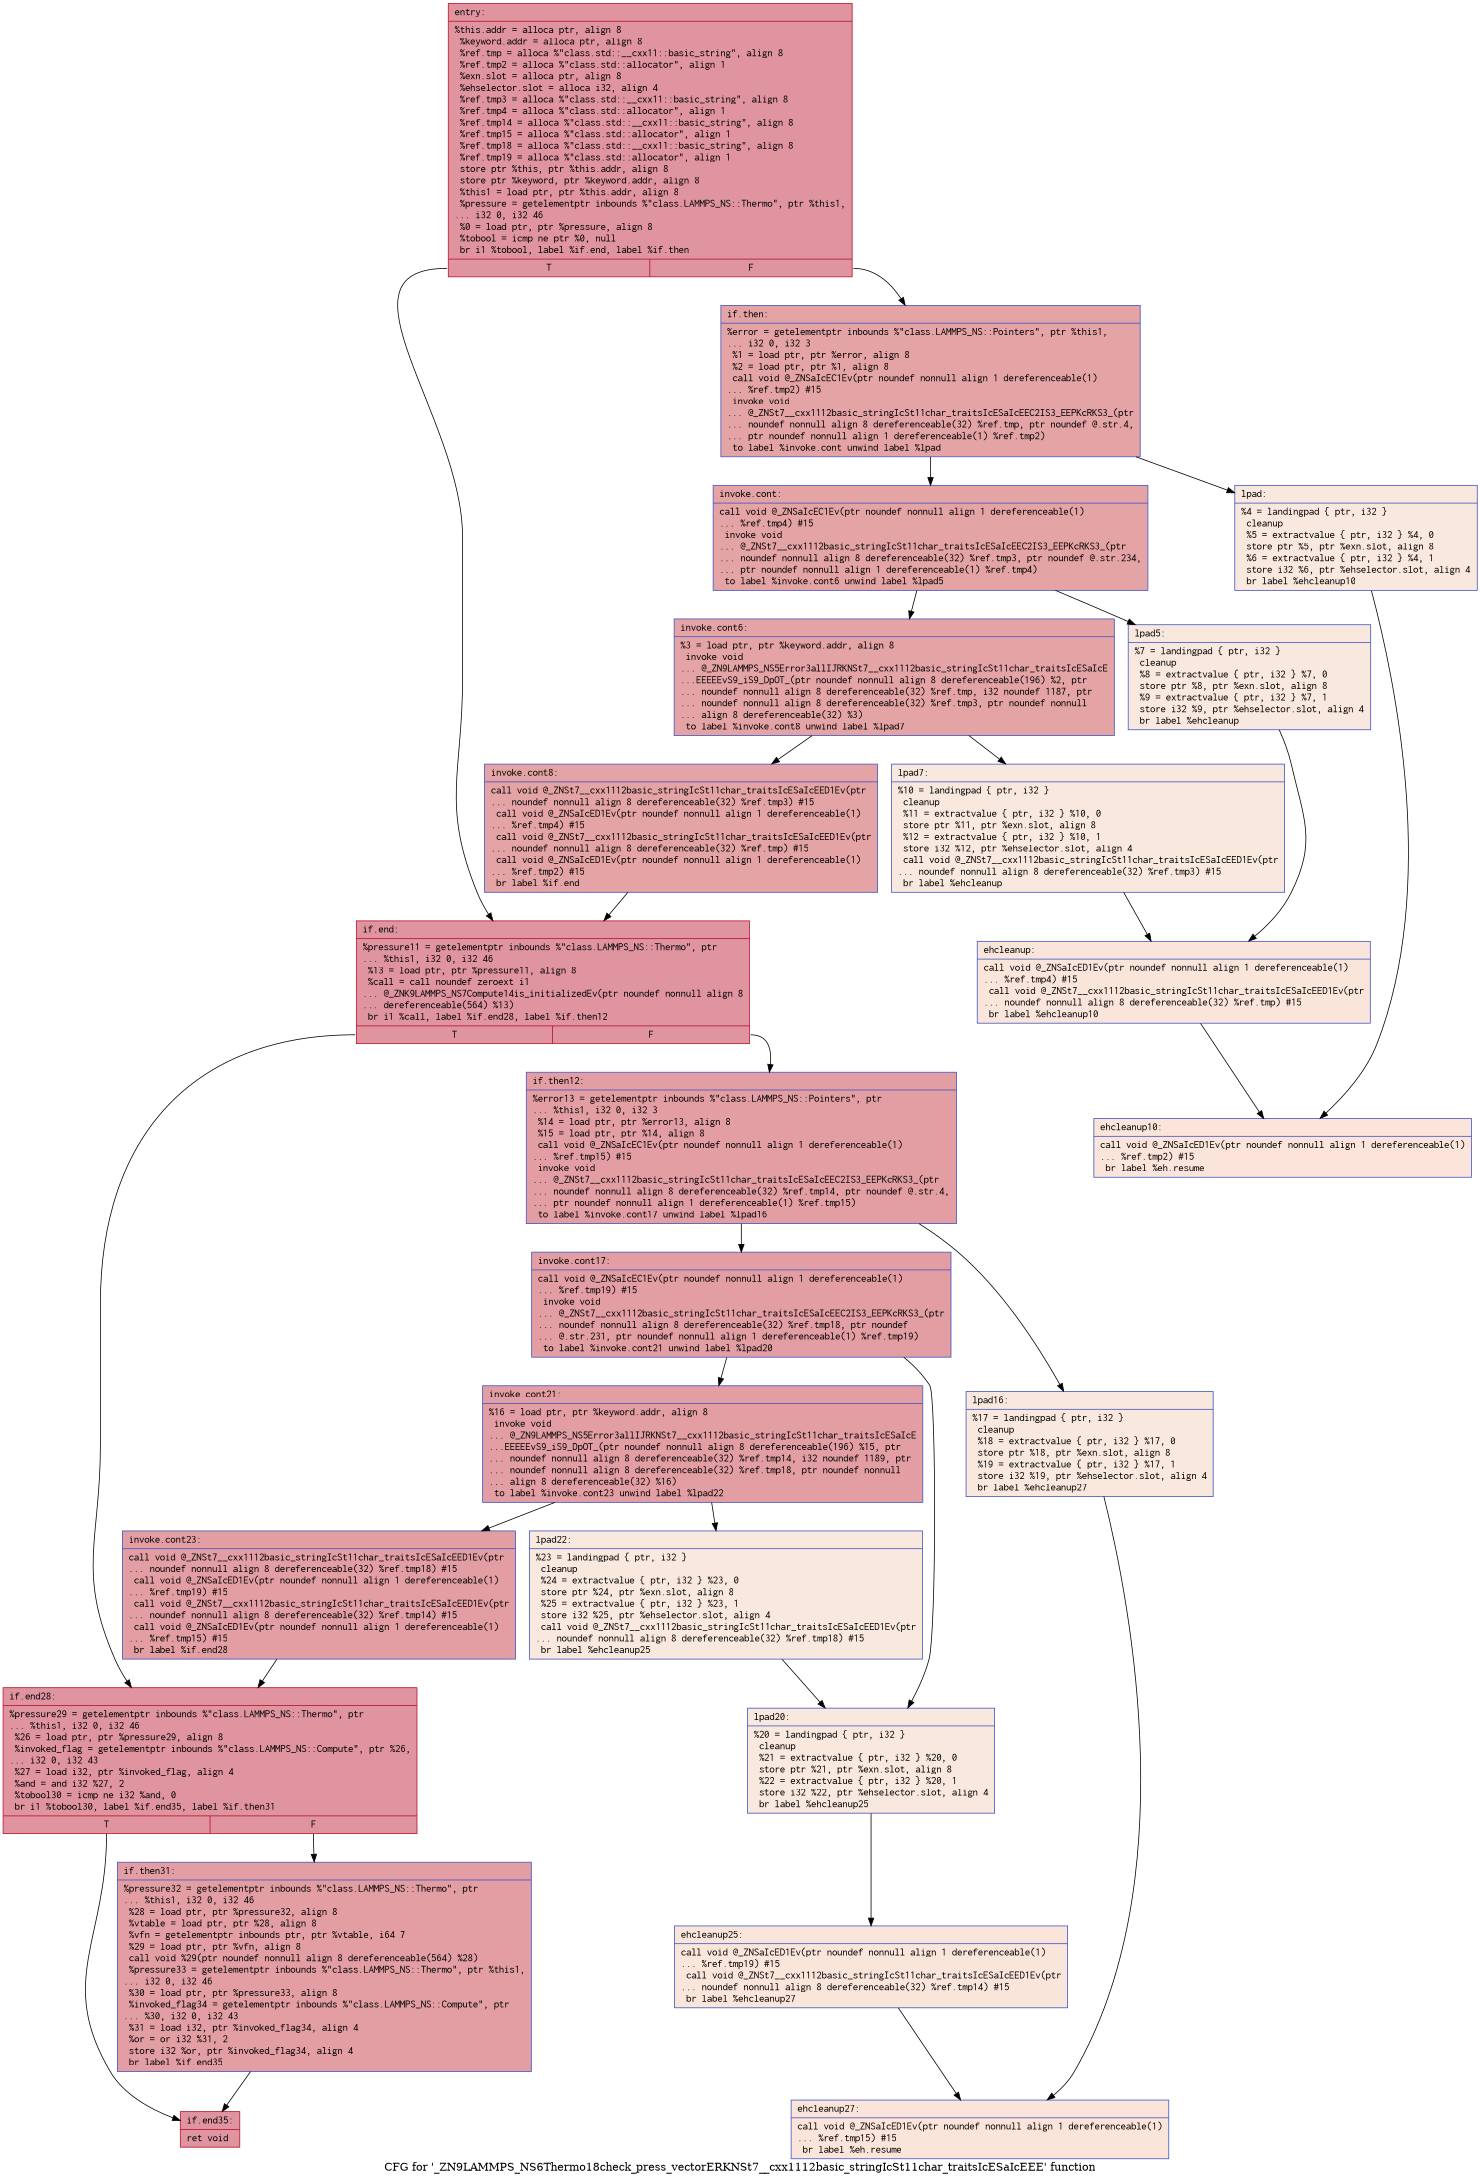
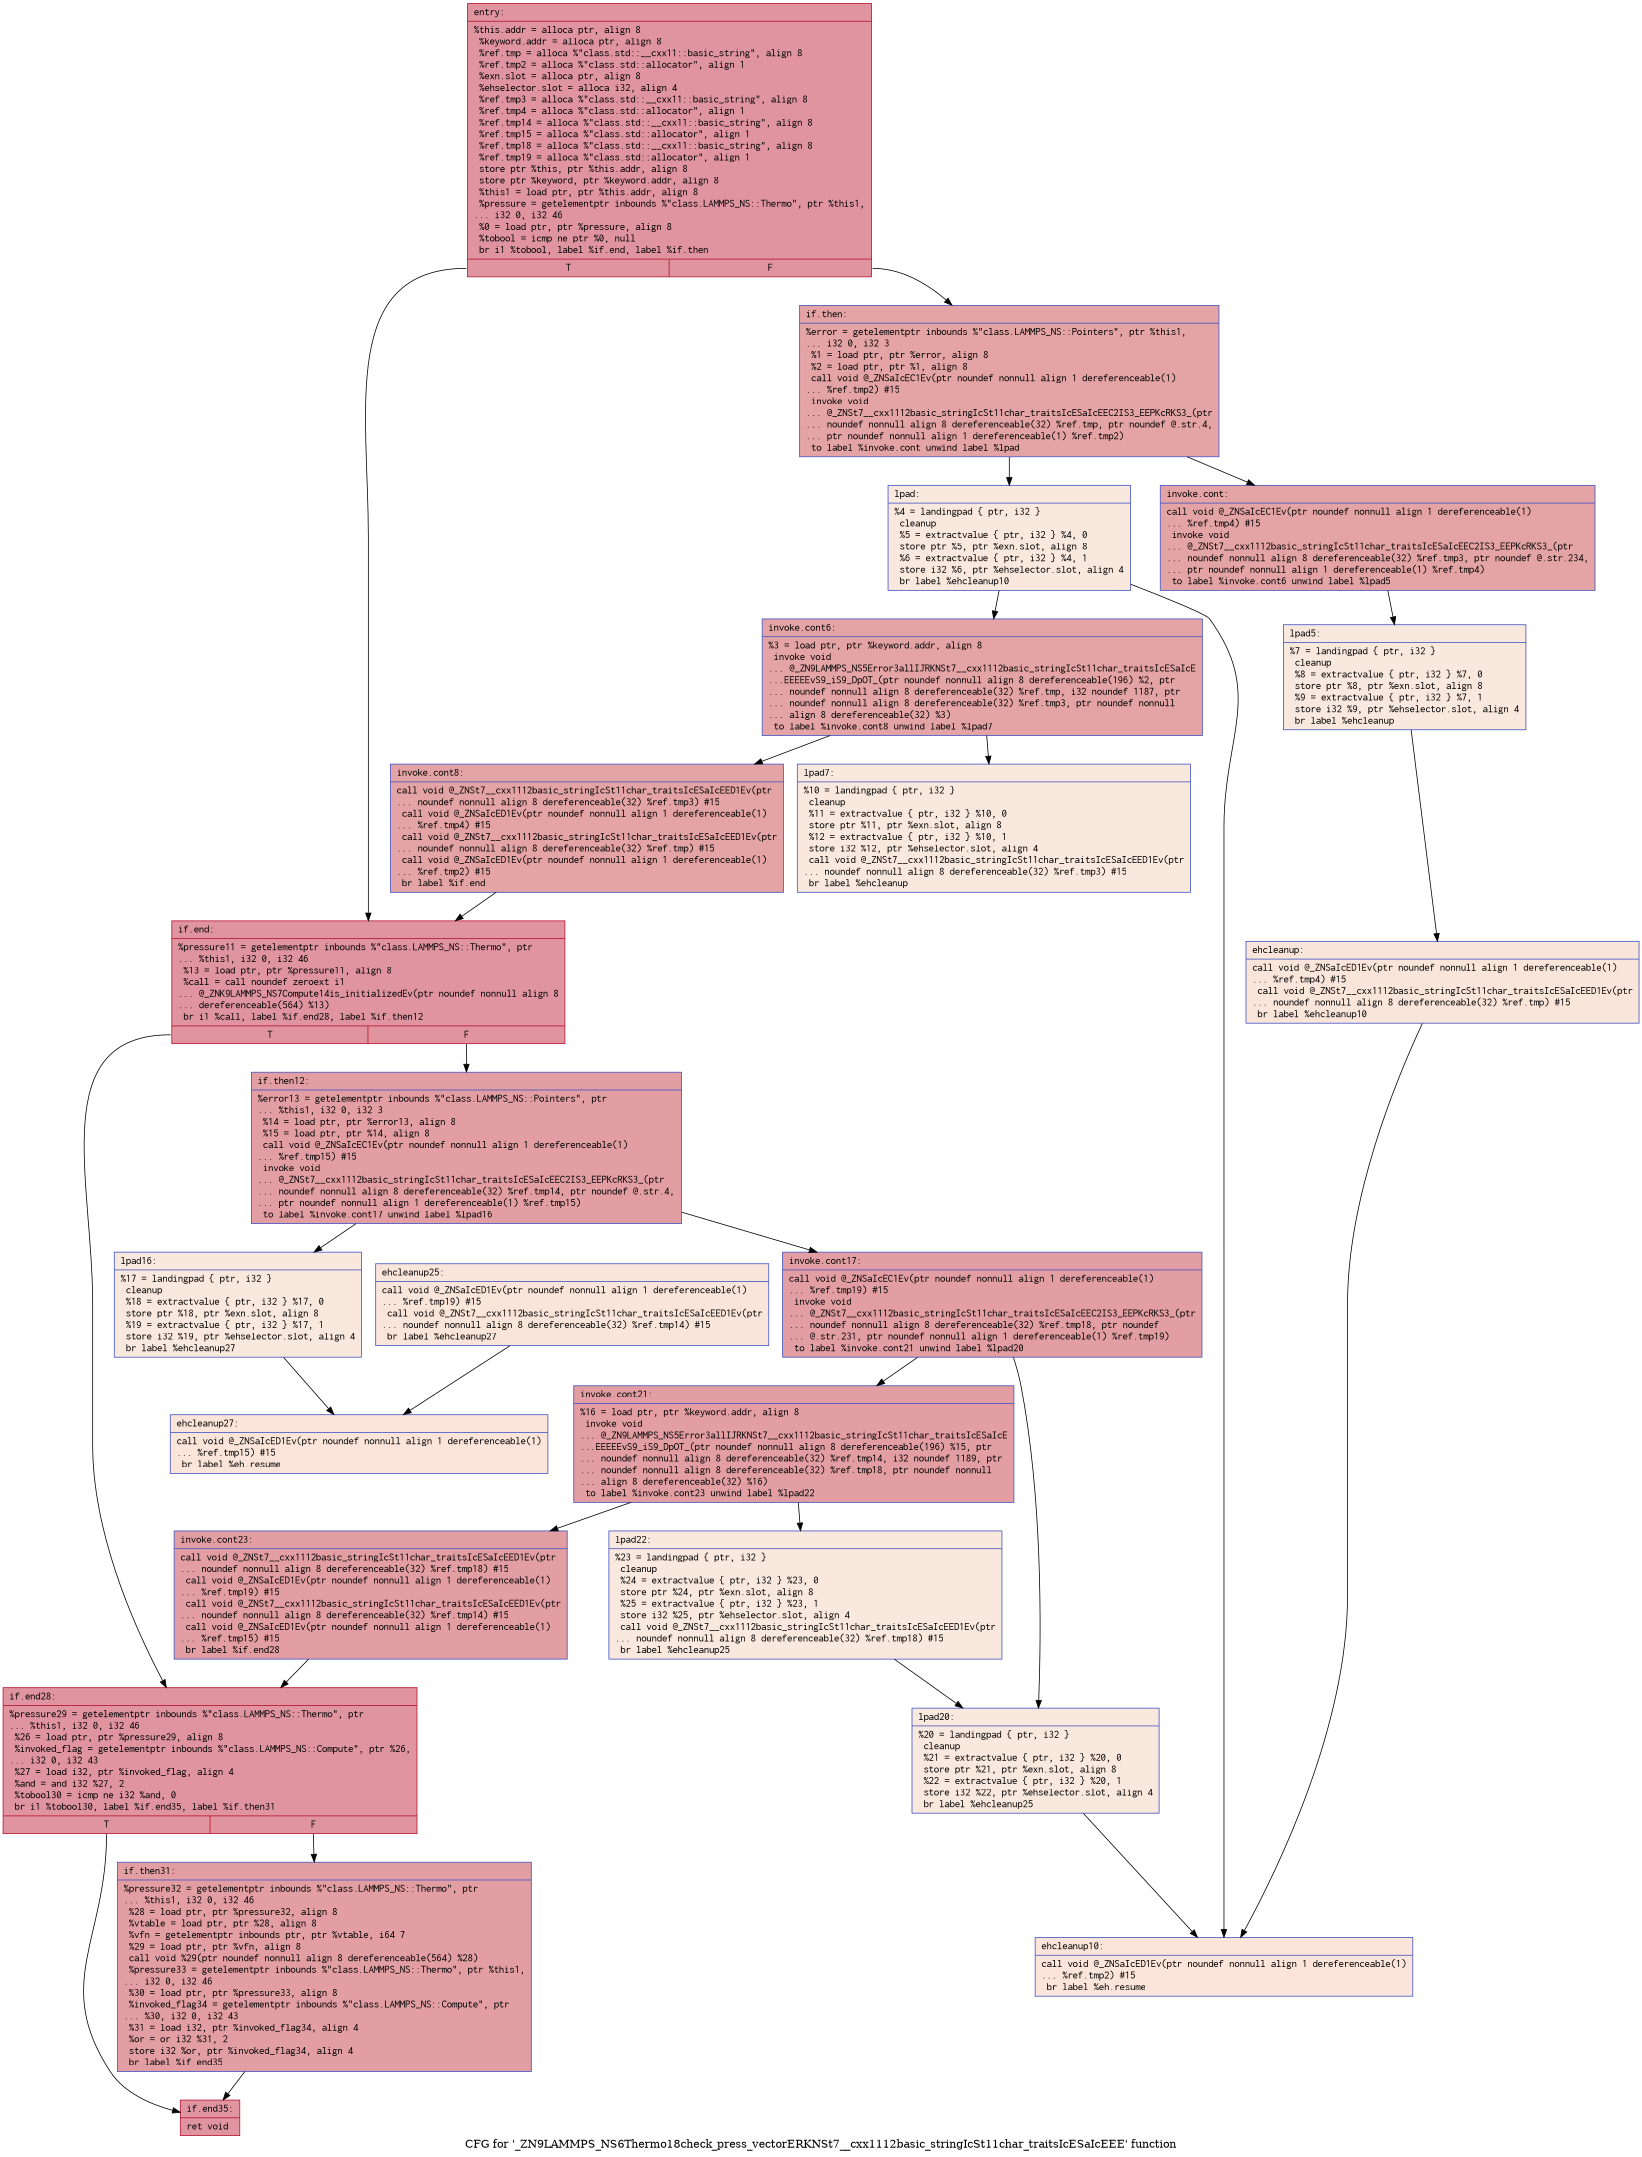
  digraph {
    label="CFG for '_ZN9LAMMPS_NS6Thermo18check_press_vectorERKNSt7__cxx1112basic_stringIcSt11char_traitsIcESaIcEEE' function"
    node [color="#3d50c3ff" fillcolor="#f2cab570" fontname=Courier shape=record style=filled]
    n1 [color="#b70d28ff" fillcolor="#b70d2870" label="{entry:\l|  %this.addr = alloca ptr, align 8\l  %keyword.addr = alloca ptr, align 8\l  %ref.tmp = alloca %\"class.std::__cxx11::basic_string\", align 8\l  %ref.tmp2 = alloca %\"class.std::allocator\", align 1\l  %exn.slot = alloca ptr, align 8\l  %ehselector.slot = alloca i32, align 4\l  %ref.tmp3 = alloca %\"class.std::__cxx11::basic_string\", align 8\l  %ref.tmp4 = alloca %\"class.std::allocator\", align 1\l  %ref.tmp14 = alloca %\"class.std::__cxx11::basic_string\", align 8\l  %ref.tmp15 = alloca %\"class.std::allocator\", align 1\l  %ref.tmp18 = alloca %\"class.std::__cxx11::basic_string\", align 8\l  %ref.tmp19 = alloca %\"class.std::allocator\", align 1\l  store ptr %this, ptr %this.addr, align 8\l  store ptr %keyword, ptr %keyword.addr, align 8\l  %this1 = load ptr, ptr %this.addr, align 8\l  %pressure = getelementptr inbounds %\"class.LAMMPS_NS::Thermo\", ptr %this1,\l... i32 0, i32 46\l  %0 = load ptr, ptr %pressure, align 8\l  %tobool = icmp ne ptr %0, null\l  br i1 %tobool, label %if.end, label %if.then\l|{<s0>T|<s1>F}}"]
    n2 [color="#b70d28ff" fillcolor="#b70d2870" label="{if.end:\l|  %pressure11 = getelementptr inbounds %\"class.LAMMPS_NS::Thermo\", ptr\l... %this1, i32 0, i32 46\l  %13 = load ptr, ptr %pressure11, align 8\l  %call = call noundef zeroext i1\l... @_ZNK9LAMMPS_NS7Compute14is_initializedEv(ptr noundef nonnull align 8\l... dereferenceable(564) %13)\l  br i1 %call, label %if.end28, label %if.then12\l|{<s0>T|<s1>F}}"]
    n3 [fillcolor="#c32e3170" label="{if.then:\l|  %error = getelementptr inbounds %\"class.LAMMPS_NS::Pointers\", ptr %this1,\l... i32 0, i32 3\l  %1 = load ptr, ptr %error, align 8\l  %2 = load ptr, ptr %1, align 8\l  call void @_ZNSaIcEC1Ev(ptr noundef nonnull align 1 dereferenceable(1)\l... %ref.tmp2) #15\l  invoke void\l... @_ZNSt7__cxx1112basic_stringIcSt11char_traitsIcESaIcEEC2IS3_EEPKcRKS3_(ptr\l... noundef nonnull align 8 dereferenceable(32) %ref.tmp, ptr noundef @.str.4,\l... ptr noundef nonnull align 1 dereferenceable(1) %ref.tmp2)\l          to label %invoke.cont unwind label %lpad\l}"]
    n4 [color="#b70d28ff" fillcolor="#b70d2870" label="{if.end28:\l|  %pressure29 = getelementptr inbounds %\"class.LAMMPS_NS::Thermo\", ptr\l... %this1, i32 0, i32 46\l  %26 = load ptr, ptr %pressure29, align 8\l  %invoked_flag = getelementptr inbounds %\"class.LAMMPS_NS::Compute\", ptr %26,\l... i32 0, i32 43\l  %27 = load i32, ptr %invoked_flag, align 4\l  %and = and i32 %27, 2\l  %tobool30 = icmp ne i32 %and, 0\l  br i1 %tobool30, label %if.end35, label %if.then31\l|{<s0>T|<s1>F}}"]
    n5 [fillcolor="#be242e70" label="{if.then12:\l|  %error13 = getelementptr inbounds %\"class.LAMMPS_NS::Pointers\", ptr\l... %this1, i32 0, i32 3\l  %14 = load ptr, ptr %error13, align 8\l  %15 = load ptr, ptr %14, align 8\l  call void @_ZNSaIcEC1Ev(ptr noundef nonnull align 1 dereferenceable(1)\l... %ref.tmp15) #15\l  invoke void\l... @_ZNSt7__cxx1112basic_stringIcSt11char_traitsIcESaIcEEC2IS3_EEPKcRKS3_(ptr\l... noundef nonnull align 8 dereferenceable(32) %ref.tmp14, ptr noundef @.str.4,\l... ptr noundef nonnull align 1 dereferenceable(1) %ref.tmp15)\l          to label %invoke.cont17 unwind label %lpad16\l}"]
    n6 [fillcolor="#c32e3170" label="{invoke.cont:\l|  call void @_ZNSaIcEC1Ev(ptr noundef nonnull align 1 dereferenceable(1)\l... %ref.tmp4) #15\l  invoke void\l... @_ZNSt7__cxx1112basic_stringIcSt11char_traitsIcESaIcEEC2IS3_EEPKcRKS3_(ptr\l... noundef nonnull align 8 dereferenceable(32) %ref.tmp3, ptr noundef @.str.234,\l... ptr noundef nonnull align 1 dereferenceable(1) %ref.tmp4)\l          to label %invoke.cont6 unwind label %lpad5\l}"]
    n7 [label="{lpad:\l|  %4 = landingpad \{ ptr, i32 \}\l          cleanup\l  %5 = extractvalue \{ ptr, i32 \} %4, 0\l  store ptr %5, ptr %exn.slot, align 8\l  %6 = extractvalue \{ ptr, i32 \} %4, 1\l  store i32 %6, ptr %ehselector.slot, align 4\l  br label %ehcleanup10\l}"]
    n8 [color="#b70d28ff" fillcolor="#b70d2870" label="{if.end35:\l|  ret void\l}"]
    n9 [fillcolor="#be242e70" label="{if.then31:\l|  %pressure32 = getelementptr inbounds %\"class.LAMMPS_NS::Thermo\", ptr\l... %this1, i32 0, i32 46\l  %28 = load ptr, ptr %pressure32, align 8\l  %vtable = load ptr, ptr %28, align 8\l  %vfn = getelementptr inbounds ptr, ptr %vtable, i64 7\l  %29 = load ptr, ptr %vfn, align 8\l  call void %29(ptr noundef nonnull align 8 dereferenceable(564) %28)\l  %pressure33 = getelementptr inbounds %\"class.LAMMPS_NS::Thermo\", ptr %this1,\l... i32 0, i32 46\l  %30 = load ptr, ptr %pressure33, align 8\l  %invoked_flag34 = getelementptr inbounds %\"class.LAMMPS_NS::Compute\", ptr\l... %30, i32 0, i32 43\l  %31 = load i32, ptr %invoked_flag34, align 4\l  %or = or i32 %31, 2\l  store i32 %or, ptr %invoked_flag34, align 4\l  br label %if.end35\l}"]
    n10 [fillcolor="#be242e70" label="{invoke.cont17:\l|  call void @_ZNSaIcEC1Ev(ptr noundef nonnull align 1 dereferenceable(1)\l... %ref.tmp19) #15\l  invoke void\l... @_ZNSt7__cxx1112basic_stringIcSt11char_traitsIcESaIcEEC2IS3_EEPKcRKS3_(ptr\l... noundef nonnull align 8 dereferenceable(32) %ref.tmp18, ptr noundef\l... @.str.231, ptr noundef nonnull align 1 dereferenceable(1) %ref.tmp19)\l          to label %invoke.cont21 unwind label %lpad20\l}"]
    n11 [label="{lpad16:\l|  %17 = landingpad \{ ptr, i32 \}\l          cleanup\l  %18 = extractvalue \{ ptr, i32 \} %17, 0\l  store ptr %18, ptr %exn.slot, align 8\l  %19 = extractvalue \{ ptr, i32 \} %17, 1\l  store i32 %19, ptr %ehselector.slot, align 4\l  br label %ehcleanup27\l}"]
    n12 [fillcolor="#c32e3170" label="{invoke.cont6:\l|  %3 = load ptr, ptr %keyword.addr, align 8\l  invoke void\l... @_ZN9LAMMPS_NS5Error3allIJRKNSt7__cxx1112basic_stringIcSt11char_traitsIcESaIcE\l...EEEEEvS9_iS9_DpOT_(ptr noundef nonnull align 8 dereferenceable(196) %2, ptr\l... noundef nonnull align 8 dereferenceable(32) %ref.tmp, i32 noundef 1187, ptr\l... noundef nonnull align 8 dereferenceable(32) %ref.tmp3, ptr noundef nonnull\l... align 8 dereferenceable(32) %3)\l          to label %invoke.cont8 unwind label %lpad7\l}"]
    n13 [label="{lpad5:\l|  %7 = landingpad \{ ptr, i32 \}\l          cleanup\l  %8 = extractvalue \{ ptr, i32 \} %7, 0\l  store ptr %8, ptr %exn.slot, align 8\l  %9 = extractvalue \{ ptr, i32 \} %7, 1\l  store i32 %9, ptr %ehselector.slot, align 4\l  br label %ehcleanup\l}"]
    n14 [fillcolor="#f5c1a970" label="{ehcleanup10:\l|  call void @_ZNSaIcED1Ev(ptr noundef nonnull align 1 dereferenceable(1)\l... %ref.tmp2) #15\l  br label %eh.resume\l}"]
    n15 [fillcolor="#c32e3170" label="{invoke.cont8:\l|  call void @_ZNSt7__cxx1112basic_stringIcSt11char_traitsIcESaIcEED1Ev(ptr\l... noundef nonnull align 8 dereferenceable(32) %ref.tmp3) #15\l  call void @_ZNSaIcED1Ev(ptr noundef nonnull align 1 dereferenceable(1)\l... %ref.tmp4) #15\l  call void @_ZNSt7__cxx1112basic_stringIcSt11char_traitsIcESaIcEED1Ev(ptr\l... noundef nonnull align 8 dereferenceable(32) %ref.tmp) #15\l  call void @_ZNSaIcED1Ev(ptr noundef nonnull align 1 dereferenceable(1)\l... %ref.tmp2) #15\l  br label %if.end\l}"]
    n16 [label="{lpad7:\l|  %10 = landingpad \{ ptr, i32 \}\l          cleanup\l  %11 = extractvalue \{ ptr, i32 \} %10, 0\l  store ptr %11, ptr %exn.slot, align 8\l  %12 = extractvalue \{ ptr, i32 \} %10, 1\l  store i32 %12, ptr %ehselector.slot, align 4\l  call void @_ZNSt7__cxx1112basic_stringIcSt11char_traitsIcESaIcEED1Ev(ptr\l... noundef nonnull align 8 dereferenceable(32) %ref.tmp3) #15\l  br label %ehcleanup\l}"]
    n17 [fillcolor="#f4c5ad70" label="{ehcleanup:\l|  call void @_ZNSaIcED1Ev(ptr noundef nonnull align 1 dereferenceable(1)\l... %ref.tmp4) #15\l  call void @_ZNSt7__cxx1112basic_stringIcSt11char_traitsIcESaIcEED1Ev(ptr\l... noundef nonnull align 8 dereferenceable(32) %ref.tmp) #15\l  br label %ehcleanup10\l}"]
    n18 [fillcolor="#be242e70" label="{invoke.cont21:\l|  %16 = load ptr, ptr %keyword.addr, align 8\l  invoke void\l... @_ZN9LAMMPS_NS5Error3allIJRKNSt7__cxx1112basic_stringIcSt11char_traitsIcESaIcE\l...EEEEEvS9_iS9_DpOT_(ptr noundef nonnull align 8 dereferenceable(196) %15, ptr\l... noundef nonnull align 8 dereferenceable(32) %ref.tmp14, i32 noundef 1189, ptr\l... noundef nonnull align 8 dereferenceable(32) %ref.tmp18, ptr noundef nonnull\l... align 8 dereferenceable(32) %16)\l          to label %invoke.cont23 unwind label %lpad22\l}"]
    n19 [label="{lpad20:\l|  %20 = landingpad \{ ptr, i32 \}\l          cleanup\l  %21 = extractvalue \{ ptr, i32 \} %20, 0\l  store ptr %21, ptr %exn.slot, align 8\l  %22 = extractvalue \{ ptr, i32 \} %20, 1\l  store i32 %22, ptr %ehselector.slot, align 4\l  br label %ehcleanup25\l}"]
    n20 [fillcolor="#f5c1a970" label="{ehcleanup27:\l|  call void @_ZNSaIcED1Ev(ptr noundef nonnull align 1 dereferenceable(1)\l... %ref.tmp15) #15\l  br label %eh.resume\l}"]
    n21 [fillcolor="#be242e70" label="{invoke.cont23:\l|  call void @_ZNSt7__cxx1112basic_stringIcSt11char_traitsIcESaIcEED1Ev(ptr\l... noundef nonnull align 8 dereferenceable(32) %ref.tmp18) #15\l  call void @_ZNSaIcED1Ev(ptr noundef nonnull align 1 dereferenceable(1)\l... %ref.tmp19) #15\l  call void @_ZNSt7__cxx1112basic_stringIcSt11char_traitsIcESaIcEED1Ev(ptr\l... noundef nonnull align 8 dereferenceable(32) %ref.tmp14) #15\l  call void @_ZNSaIcED1Ev(ptr noundef nonnull align 1 dereferenceable(1)\l... %ref.tmp15) #15\l  br label %if.end28\l}"]
    n22 [label="{lpad22:\l|  %23 = landingpad \{ ptr, i32 \}\l          cleanup\l  %24 = extractvalue \{ ptr, i32 \} %23, 0\l  store ptr %24, ptr %exn.slot, align 8\l  %25 = extractvalue \{ ptr, i32 \} %23, 1\l  store i32 %25, ptr %ehselector.slot, align 4\l  call void @_ZNSt7__cxx1112basic_stringIcSt11char_traitsIcESaIcEED1Ev(ptr\l... noundef nonnull align 8 dereferenceable(32) %ref.tmp18) #15\l  br label %ehcleanup25\l}"]
    n23 [fillcolor="#f4c5ad70" label="{ehcleanup25:\l|  call void @_ZNSaIcED1Ev(ptr noundef nonnull align 1 dereferenceable(1)\l... %ref.tmp19) #15\l  call void @_ZNSt7__cxx1112basic_stringIcSt11char_traitsIcESaIcEED1Ev(ptr\l... noundef nonnull align 8 dereferenceable(32) %ref.tmp14) #15\l  br label %ehcleanup27\l}"]
    n1 -> n2 [tailport=s0]
    n1 -> n3 [tailport=s1]
    n2 -> n4 [tailport=s0]
    n2 -> n5 [tailport=s1]
    n3 -> n6
    n3 -> n7
    n4 -> n8 [tailport=s0]
    n4 -> n9 [tailport=s1]
    n5 -> n10
    n5 -> n11
-   n6 -> n12
+   n7 -> n12
    n6 -> n13
    n7 -> n14
    n9 -> n8
    n10 -> n18
    n10 -> n19
    n11 -> n20
    n12 -> n15
    n12 -> n16
    n13 -> n17
    n15 -> n2
-   n16 -> n17
    n17 -> n14
    n18 -> n21
    n18 -> n22
-   n19 -> n23
+   n19 -> n14
    n21 -> n4
    n22 -> n19
    n23 -> n20
  }
